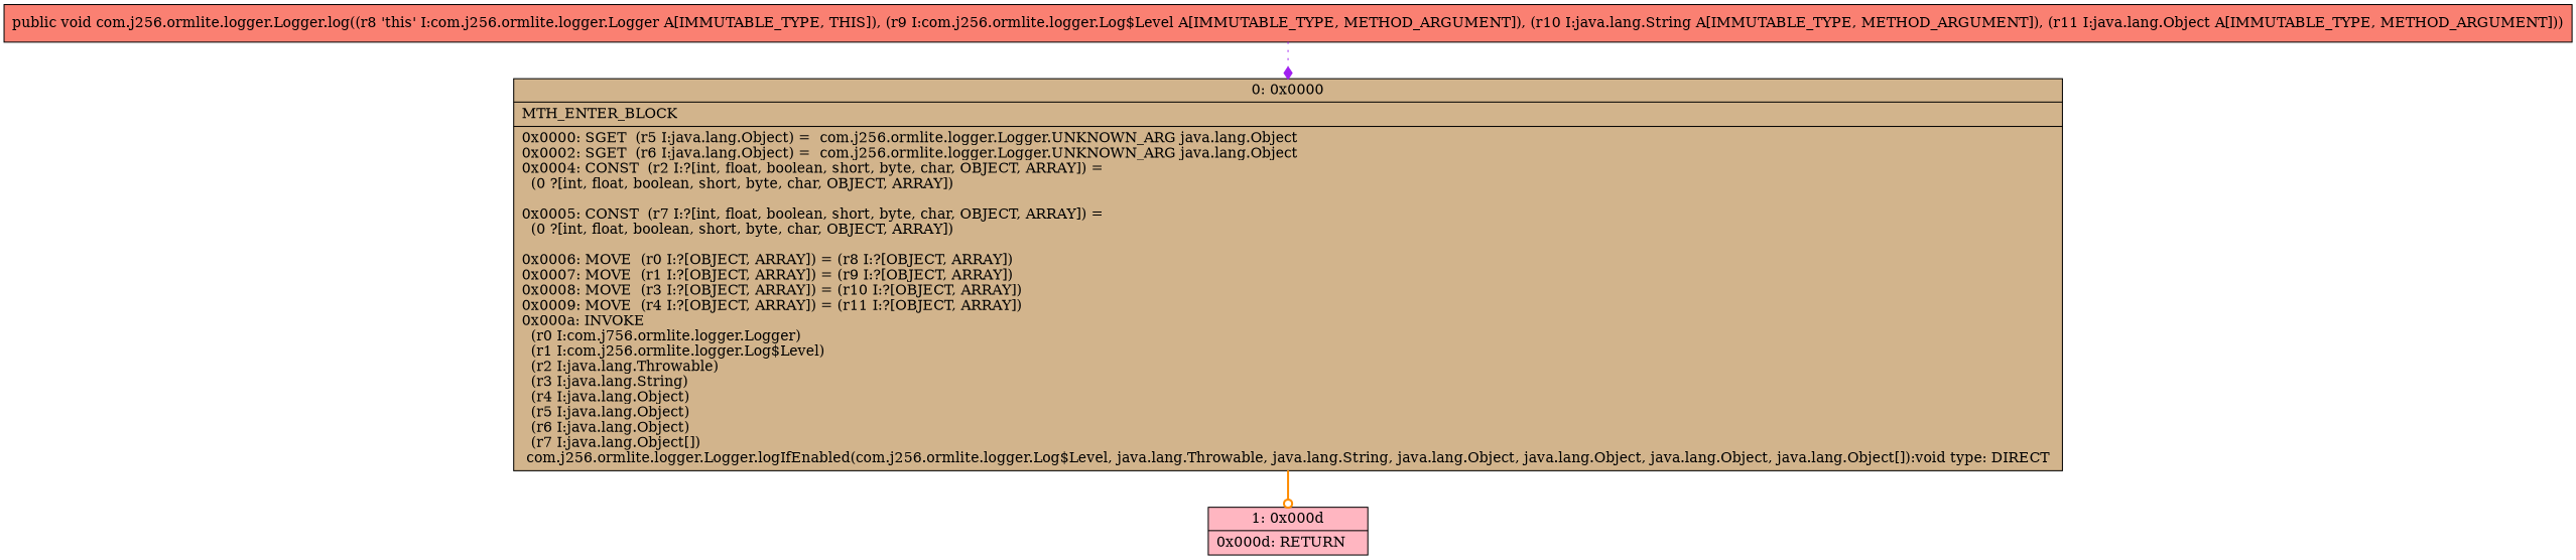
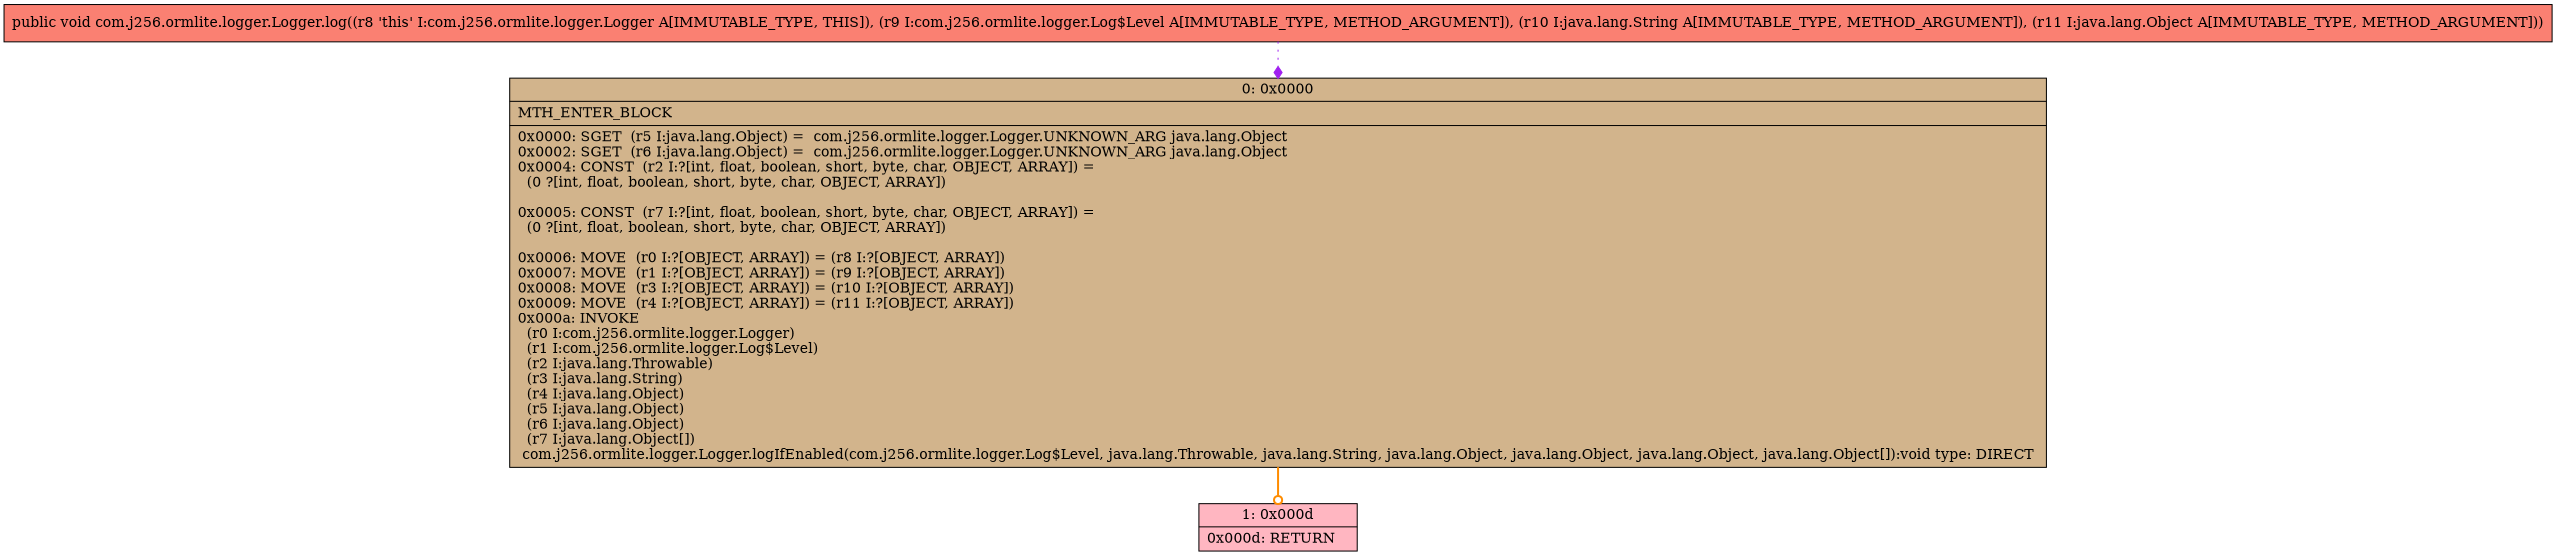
  digraph {
    node [shape=record style=filled]
-   n1 [label="{0\:\ 0x0000|MTH_ENTER_BLOCK\l|0x0000: SGET  (r5 I:java.lang.Object) =  com.j256.ormlite.logger.Logger.UNKNOWN_ARG java.lang.Object \l0x0002: SGET  (r6 I:java.lang.Object) =  com.j256.ormlite.logger.Logger.UNKNOWN_ARG java.lang.Object \l0x0004: CONST  (r2 I:?[int, float, boolean, short, byte, char, OBJECT, ARRAY]) = \l  (0 ?[int, float, boolean, short, byte, char, OBJECT, ARRAY])\l \l0x0005: CONST  (r7 I:?[int, float, boolean, short, byte, char, OBJECT, ARRAY]) = \l  (0 ?[int, float, boolean, short, byte, char, OBJECT, ARRAY])\l \l0x0006: MOVE  (r0 I:?[OBJECT, ARRAY]) = (r8 I:?[OBJECT, ARRAY]) \l0x0007: MOVE  (r1 I:?[OBJECT, ARRAY]) = (r9 I:?[OBJECT, ARRAY]) \l0x0008: MOVE  (r3 I:?[OBJECT, ARRAY]) = (r10 I:?[OBJECT, ARRAY]) \l0x0009: MOVE  (r4 I:?[OBJECT, ARRAY]) = (r11 I:?[OBJECT, ARRAY]) \l0x000a: INVOKE  \l  (r0 I:com.j756.ormlite.logger.Logger)\l  (r1 I:com.j256.ormlite.logger.Log$Level)\l  (r2 I:java.lang.Throwable)\l  (r3 I:java.lang.String)\l  (r4 I:java.lang.Object)\l  (r5 I:java.lang.Object)\l  (r6 I:java.lang.Object)\l  (r7 I:java.lang.Object[])\l com.j256.ormlite.logger.Logger.logIfEnabled(com.j256.ormlite.logger.Log$Level, java.lang.Throwable, java.lang.String, java.lang.Object, java.lang.Object, java.lang.Object, java.lang.Object[]):void type: DIRECT \l}" fillcolor=tan]
+   n1 [label="{0\:\ 0x0000|MTH_ENTER_BLOCK\l|0x0000: SGET  (r5 I:java.lang.Object) =  com.j256.ormlite.logger.Logger.UNKNOWN_ARG java.lang.Object \l0x0002: SGET  (r6 I:java.lang.Object) =  com.j256.ormlite.logger.Logger.UNKNOWN_ARG java.lang.Object \l0x0004: CONST  (r2 I:?[int, float, boolean, short, byte, char, OBJECT, ARRAY]) = \l  (0 ?[int, float, boolean, short, byte, char, OBJECT, ARRAY])\l \l0x0005: CONST  (r7 I:?[int, float, boolean, short, byte, char, OBJECT, ARRAY]) = \l  (0 ?[int, float, boolean, short, byte, char, OBJECT, ARRAY])\l \l0x0006: MOVE  (r0 I:?[OBJECT, ARRAY]) = (r8 I:?[OBJECT, ARRAY]) \l0x0007: MOVE  (r1 I:?[OBJECT, ARRAY]) = (r9 I:?[OBJECT, ARRAY]) \l0x0008: MOVE  (r3 I:?[OBJECT, ARRAY]) = (r10 I:?[OBJECT, ARRAY]) \l0x0009: MOVE  (r4 I:?[OBJECT, ARRAY]) = (r11 I:?[OBJECT, ARRAY]) \l0x000a: INVOKE  \l  (r0 I:com.j256.ormlite.logger.Logger)\l  (r1 I:com.j256.ormlite.logger.Log$Level)\l  (r2 I:java.lang.Throwable)\l  (r3 I:java.lang.String)\l  (r4 I:java.lang.Object)\l  (r5 I:java.lang.Object)\l  (r6 I:java.lang.Object)\l  (r7 I:java.lang.Object[])\l com.j256.ormlite.logger.Logger.logIfEnabled(com.j256.ormlite.logger.Log$Level, java.lang.Throwable, java.lang.String, java.lang.Object, java.lang.Object, java.lang.Object, java.lang.Object[]):void type: DIRECT \l}" fillcolor=tan]
    n2 [label="{1\:\ 0x000d|0x000d: RETURN   \l}" fillcolor=lightpink]
    n3 [label="{public void com.j256.ormlite.logger.Logger.log((r8 'this' I:com.j256.ormlite.logger.Logger A[IMMUTABLE_TYPE, THIS]), (r9 I:com.j256.ormlite.logger.Log$Level A[IMMUTABLE_TYPE, METHOD_ARGUMENT]), (r10 I:java.lang.String A[IMMUTABLE_TYPE, METHOD_ARGUMENT]), (r11 I:java.lang.Object A[IMMUTABLE_TYPE, METHOD_ARGUMENT])) }" fillcolor=salmon]
    n1 -> n2 [color=darkorange style=bold arrowhead=odot]
    n3 -> n1 [color=purple style=dotted arrowhead=diamond]
  }
